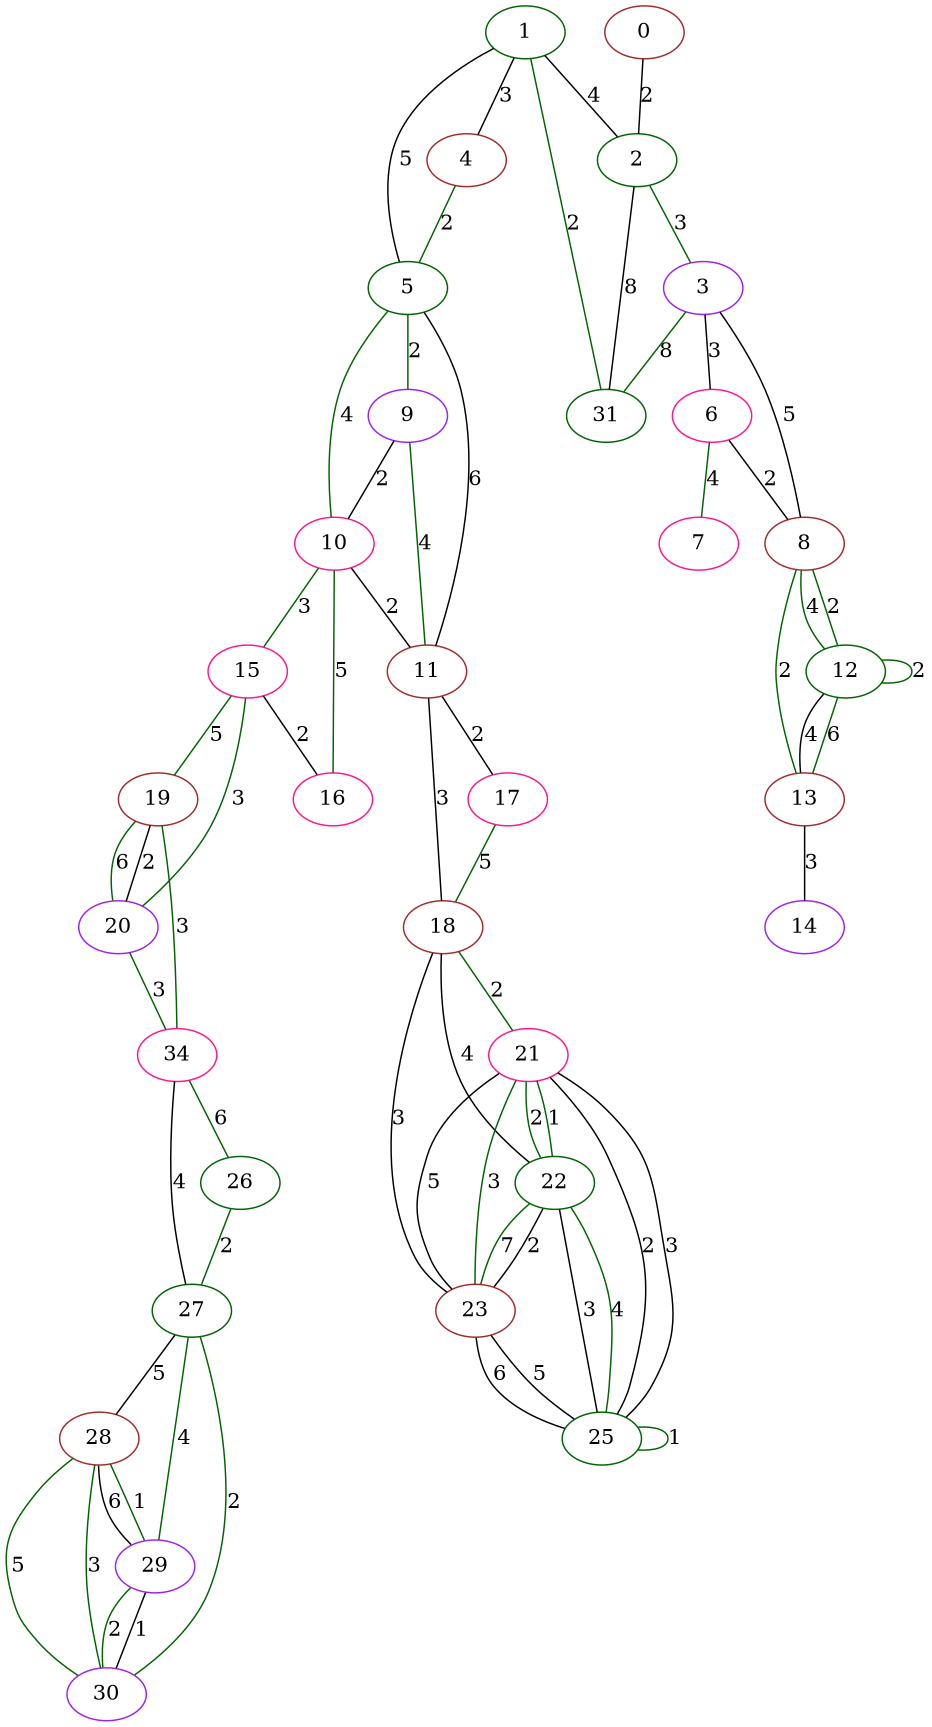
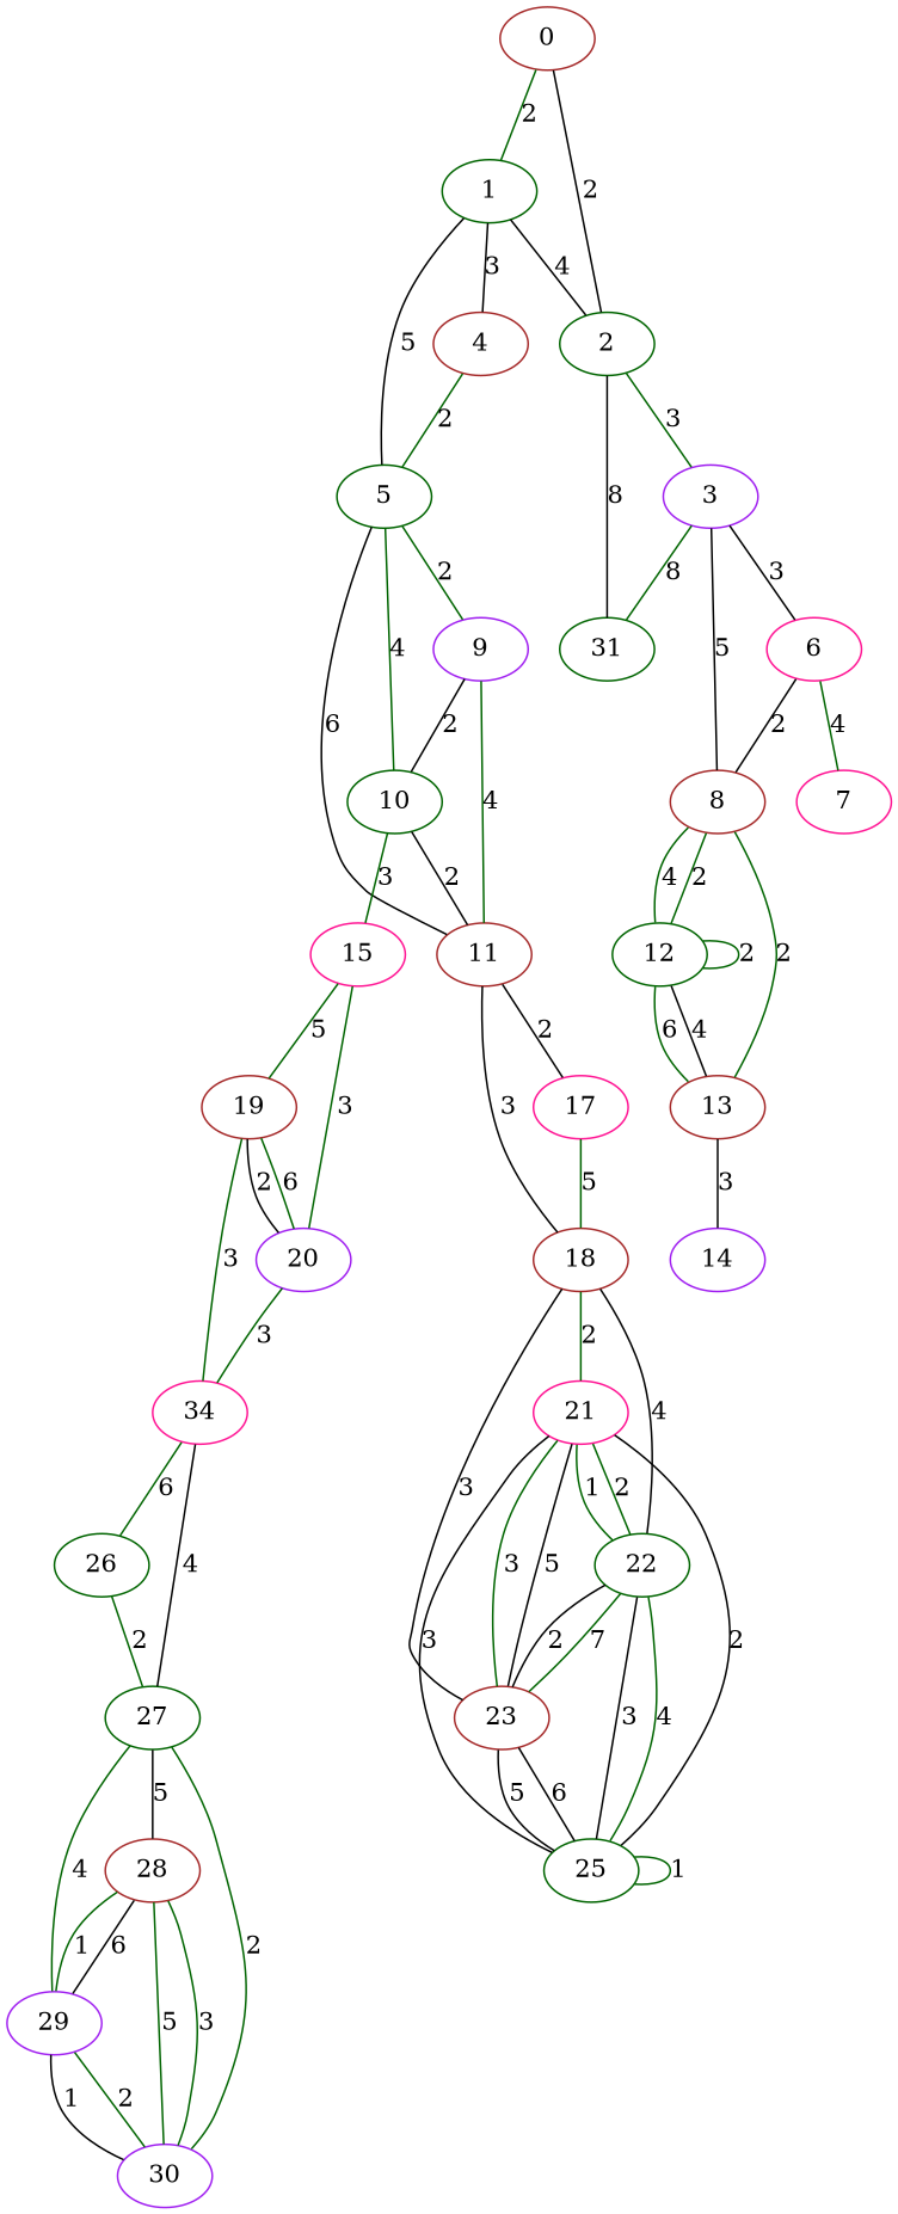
  graph {
    node [color=darkgreen weight=1]
    edge [color=darkgreen]
    1
    0 [color=brown]
    2
    4 [color=brown]
    5
    3 [color=purple]
    31 [weight=4]
    9 [color=purple]
-   10 [color=deeppink]
+   10
    11 [color=brown]
    6 [color=deeppink]
    8 [color=brown]
    7 [color=deeppink]
    12 [weight=2]
    13 [color=brown]
    15 [color=deeppink]
-   16 [color=deeppink]
    17 [color=deeppink]
    18 [color=brown]
    14 [color=purple]
    19 [color=brown]
    20 [color=purple]
    21 [color=deeppink]
    22
    23 [color=brown]
    n26 [color=deeppink label=34]
    25 [weight=2]
    26
    27
    28 [color=brown]
    29 [color=purple]
    30 [color=purple]
    1 -- 2 [color=black label=4]
    1 -- 4 [color=black label=3]
    1 -- 5 [color=black label=5]
-   31 -- 1 [label=2]
+   0 -- 1 [label=2]
    0 -- 2 [color=black label=2]
    2 -- 3 [label=3]
    2 -- 31 [color=black label=8]
    4 -- 5 [label=2]
    5 -- 9 [label=2]
    5 -- 10 [label=4]
    5 -- 11 [color=black label=6]
    3 -- 31 [label=8]
    3 -- 6 [color=black label=3]
    3 -- 8 [color=black label=5]
    9 -- 10 [color=black label=2]
    9 -- 11 [label=4]
    10 -- 11 [color=black label=2]
    10 -- 15 [label=3]
-   10 -- 16 [label=5]
    11 -- 17 [color=black label=2]
    11 -- 18 [color=black label=3]
    6 -- 8 [color=black label=2]
    6 -- 7 [label=4]
    8 -- 12 [label=4]
    8 -- 12 [label=2]
    8 -- 13 [label=2]
    12 -- 12 [label=2]
    12 -- 13 [label=6]
    12 -- 13 [color=black label=4]
    13 -- 14 [color=black label=3]
-   15 -- 16 [color=black label=2]
    15 -- 19 [label=5]
    15 -- 20 [label=3]
    17 -- 18 [label=5]
    18 -- 21 [label=2]
    18 -- 22 [color=black label=4]
    18 -- 23 [color=black label=3]
    19 -- 20 [color=black label=2]
    19 -- 20 [label=6]
    19 -- n26 [label=3]
    20 -- n26 [label=3]
    21 -- 22 [label=2]
    21 -- 22 [label=1]
    21 -- 23 [color=black label=5]
    21 -- 23 [label=3]
    21 -- 25 [color=black label=2]
    21 -- 25 [color=black label=3]
    22 -- 23 [label=7]
    22 -- 23 [color=black label=2]
    22 -- 25 [color=black label=3]
    22 -- 25 [label=4]
    23 -- 25 [color=black label=5]
    23 -- 25 [color=black label=6]
    n26 -- 26 [label=6]
    n26 -- 27 [color=black label=4]
    25 -- 25 [label=1]
    26 -- 27 [label=2]
    27 -- 28 [color=black label=5]
    27 -- 29 [label=4]
    27 -- 30 [label=2]
    28 -- 29 [color=black label=6]
    28 -- 29 [label=1]
    28 -- 30 [label=5]
    28 -- 30 [label=3]
    29 -- 30 [color=black label=1]
    29 -- 30 [label=2]
  }
